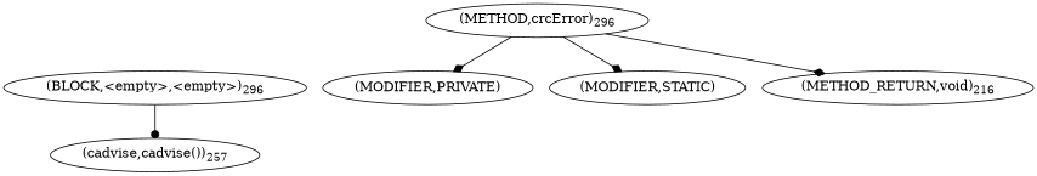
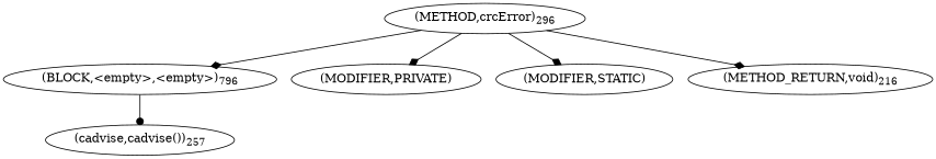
  digraph {
    edge [arrowhead=diamond]
    n1 [label=<(METHOD,crcError)<SUB>296</SUB>>]
-   n2 [label=<(BLOCK,&lt;empty&gt;,&lt;empty&gt;)<SUB>296</SUB>>]
+   n2 [label=<(BLOCK,&lt;empty&gt;,&lt;empty&gt;)<SUB>796</SUB>>]
    n3 [label=<(MODIFIER,PRIVATE)>]
    n4 [label=<(MODIFIER,STATIC)>]
    n5 [label=<(METHOD_RETURN,void)<SUB>216</SUB>>]
    n6 [label=<(cadvise,cadvise())<SUB>257</SUB>>]
+   n1 -> n2
    n1 -> n3
    n1 -> n4
    n1 -> n5
    n2 -> n6 [arrowhead=dot]
  }
